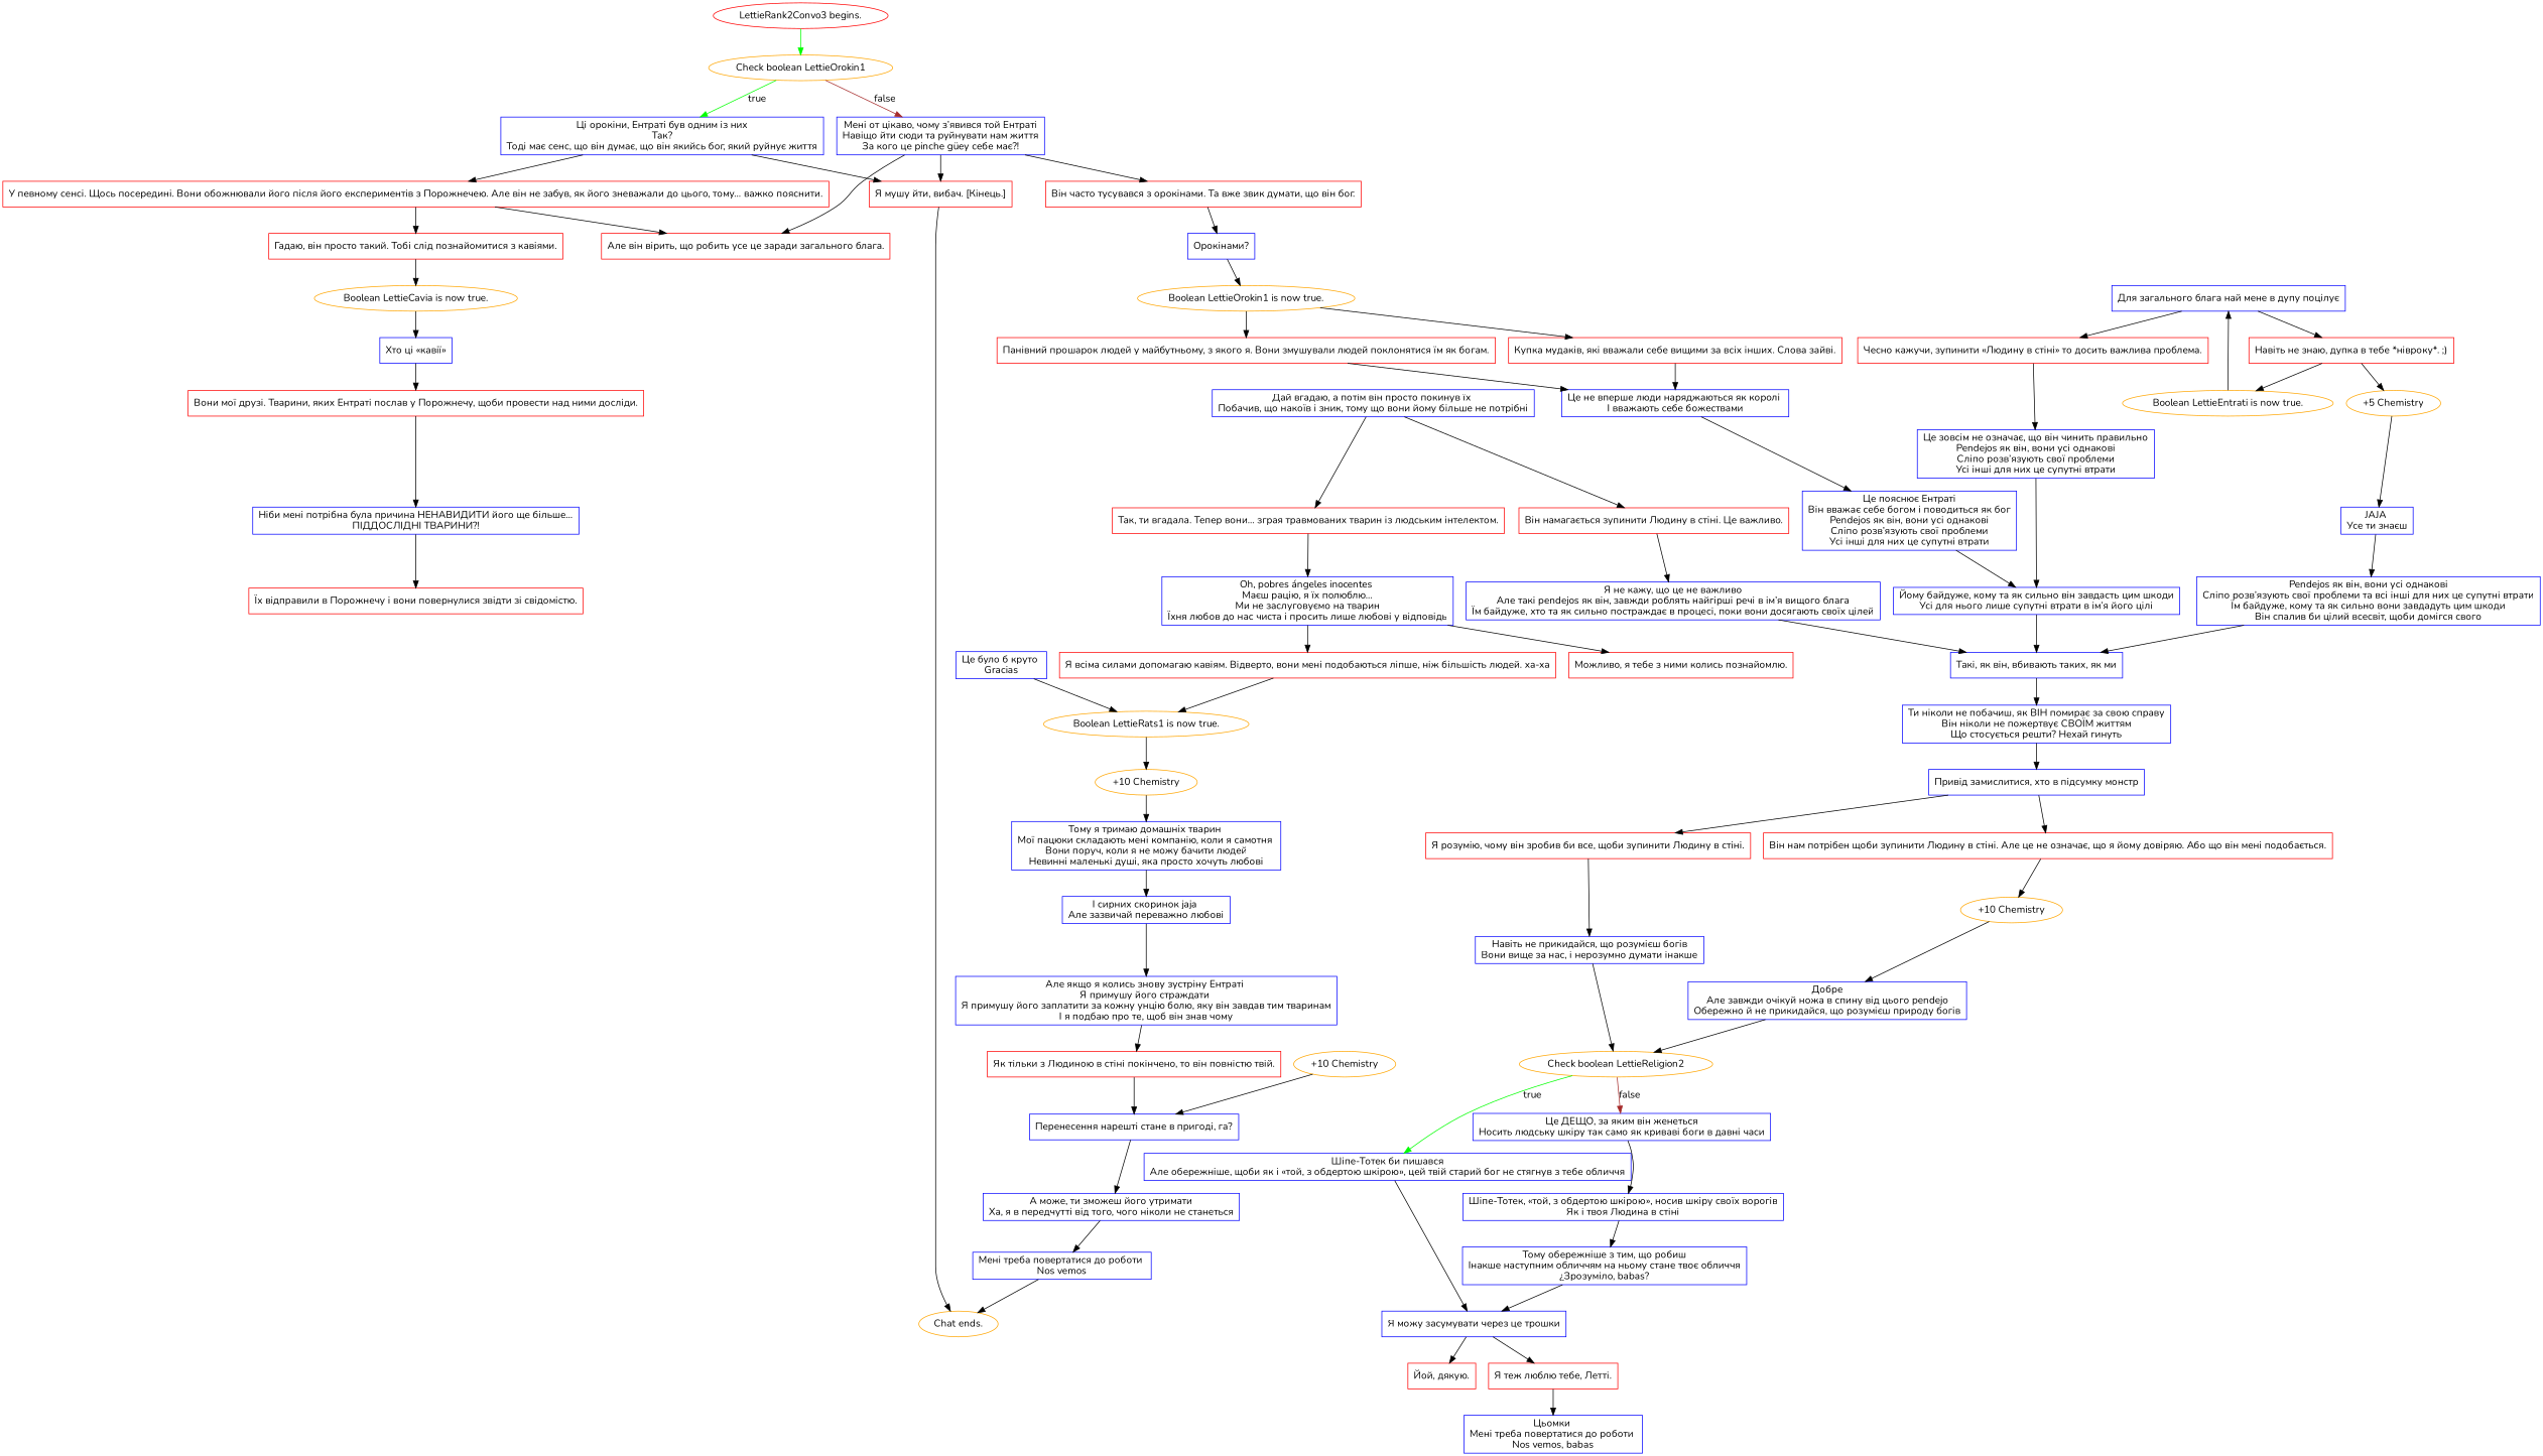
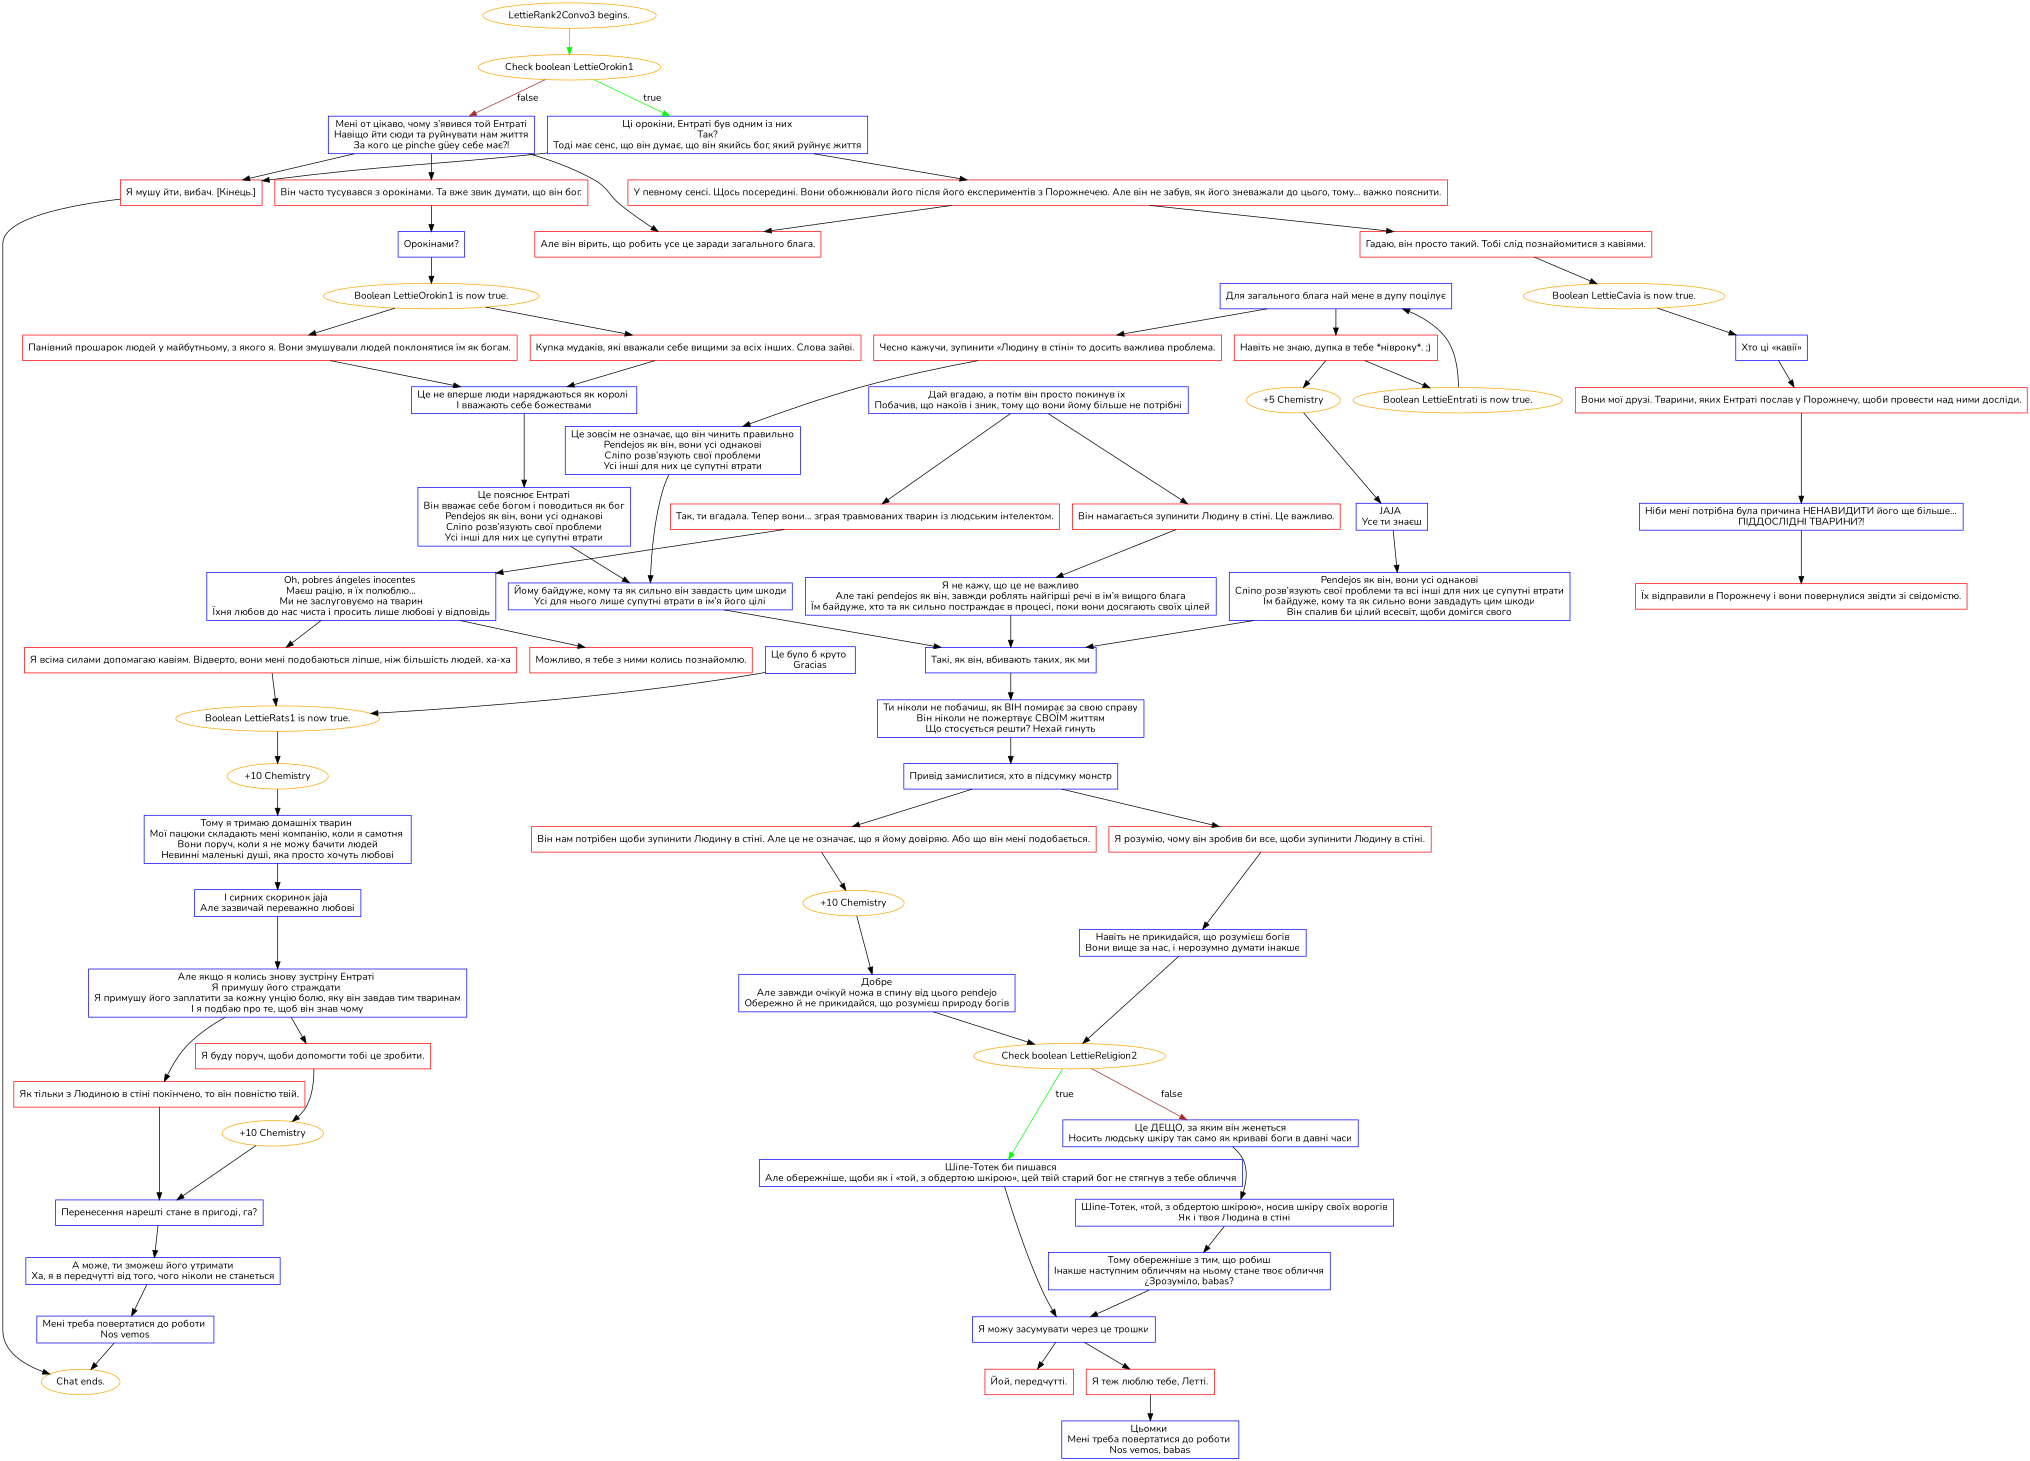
  digraph {
    fontname=Nunito
    node [color=blue fontname=Nunito shape=box]
    edge [fontname=Nunito]
-   "LettieRank2Convo3 begins." [color=red shape=""]
+   "LettieRank2Convo3 begins." [color=orange shape=""]
    n2 [color=orange label="Check boolean LettieOrokin1" shape=""]
    n3 [label="Ці орокіни, Ентраті був одним із них\nТак?\nТоді має сенс, що він думає, що він якийсь бог, який руйнує життя"]
    n4 [label="Мені от цікаво, чому з’явився той Ентраті\nНавіщо йти сюди та руйнувати нам життя\nЗа кого це pinche güey себе має?!"]
    n5 [color=red label="У певному сенсі. Щось посередині. Вони обожнювали його після його експериментів з Порожнечею. Але він не забув, як його зневажали до цього, тому… важко пояснити."]
    n6 [color=red label="Я мушу йти, вибач. [Кінець.]"]
    n7 [color=red label="Але він вірить, що робить усе це заради загального блага."]
    n8 [color=red label="Він часто тусувався з орокінами. Та вже звик думати, що він бог."]
    n9 [color=red label="Гадаю, він просто такий. Тобі слід познайомитися з кавіями."]
    "Chat ends." [color=orange shape=""]
    n11 [label="Орокінами?"]
    n12 [color=orange label="Boolean LettieCavia is now true." shape=""]
    n13 [color=orange label="Boolean LettieEntrati is now true." shape=""]
    n14 [label="Для загального блага най мене в дупу поцілує"]
    n15 [color=orange label="Boolean LettieOrokin1 is now true." shape=""]
    n16 [label="Хто ці «кавії»"]
    n17 [color=red label="Навіть не знаю, дупка в тебе *нівроку*. ;)"]
    n18 [color=red label="Чесно кажучи, зупинити «Людину в стіні» то досить важлива проблема."]
    n19 [color=red label="Панівний прошарок людей у майбутньому, з якого я. Вони змушували людей поклонятися їм як богам."]
    n20 [color=red label="Купка мудаків, які вважали себе вищими за всіх інших. Слова зайві."]
    n21 [color=red label="Вони мої друзі. Тварини, яких Ентраті послав у Порожнечу, щоби провести над ними досліди."]
    n22 [color=orange label="+5 Chemistry" shape=""]
    n23 [label="Це зовсім не означає, що він чинить правильно\nPendejos як він, вони усі однакові\nСліпо розв’язують свої проблеми\nУсі інші для них це супутні втрати"]
    n24 [label="Це не вперше люди наряджаються як королі \nІ вважають себе божествами"]
    n25 [label="Ніби мені потрібна була причина НЕНАВИДИТИ його ще більше…\nПІДДОСЛІДНІ ТВАРИНИ?!"]
    n26 [label="JAJA \nУсе ти знаєш"]
    n27 [label="Йому байдуже, кому та як сильно він завдасть цим шкоди\nУсі для нього лише супутні втрати в ім’я його цілі"]
    n28 [label="Це пояснює Ентраті\nВін вважає себе богом і поводиться як бог\nPendejos як він, вони усі однакові\nСліпо розв’язують свої проблеми\nУсі інші для них це супутні втрати"]
    n29 [color=red label="Їх відправили в Порожнечу і вони повернулися звідти зі свідомістю."]
    n30 [label="Pendejos як він, вони усі однакові\nСліпо розв’язують свої проблеми та всі інші для них це супутні втрати\nЇм байдуже, кому та як сильно вони завдадуть цим шкоди\nВін спалив би цілий всесвіт, щоби домігся свого"]
    n31 [label="Такі, як він, вбивають таких, як ми"]
    n32 [label="Ти ніколи не побачиш, як ВІН помирає за свою справу\nВін ніколи не пожертвує СВОЇМ життям\nЩо стосується решти? Нехай гинуть"]
    n33 [label="Привід замислитися, хто в підсумку монстр"]
    n34 [label="Дай вгадаю, а потім він просто покинув їх \nПобачив, що накоїв і зник, тому що вони йому більше не потрібні"]
    n35 [color=red label="Так, ти вгадала. Тепер вони… зграя травмованих тварин із людським інтелектом."]
    n36 [color=red label="Він намагається зупинити Людину в стіні. Це важливо."]
    n37 [color=red label="Я розумію, чому він зробив би все, щоби зупинити Людину в стіні."]
    n38 [color=red label="Він нам потрібен щоби зупинити Людину в стіні. Але це не означає, що я йому довіряю. Або що він мені подобається."]
    n39 [label="Oh, pobres ángeles inocentes \nМаєш рацію, я їх полюблю…\nМи не заслуговуємо на тварин\nЇхня любов до нас чиста і просить лише любові у відповідь"]
    n40 [label="Я не кажу, що це не важливо\nАле такі pendejos як він, завжди роблять найгірші речі в ім’я вищого блага\nЇм байдуже, хто та як сильно постраждає в процесі, поки вони досягають своїх цілей"]
    n41 [label="Навіть не прикидайся, що розумієш богів\nВони вище за нас, і нерозумно думати інакше"]
    n42 [color=orange label="+10 Chemistry" shape=""]
    n43 [color=red label="Я всіма силами допомагаю кавіям. Відверто, вони мені подобаються ліпше, ніж більшість людей. ха-ха"]
    n44 [color=red label="Можливо, я тебе з ними колись познайомлю."]
    n45 [color=orange label="Check boolean LettieReligion2" shape=""]
    n46 [label="Добре\nАле завжди очікуй ножа в спину від цього pendejo\nОбережно й не прикидайся, що розумієш природу богів"]
    n47 [color=orange label="Boolean LettieRats1 is now true." shape=""]
    n48 [label="Шіпе-Тотек би пишався\nАле обережніше, щоби як і «той, з обдертою шкірою», цей твій старий бог не стягнув з тебе обличчя"]
    n49 [label="Це ДЕЩО, за яким він женеться\nНосить людську шкіру так само як криваві боги в давні часи"]
    n50 [color=orange label="+10 Chemistry" shape=""]
    n51 [label="Це було б круто \nGracias"]
    n52 [label="Я можу засумувати через це трошки"]
    n53 [label="Шіпе-Тотек, «той, з обдертою шкірою», носив шкіру своїх ворогів\nЯк і твоя Людина в стіні"]
    n54 [label="Тому я тримаю домашніх тварин \nМої пацюки складають мені компанію, коли я самотня \nВони поруч, коли я не можу бачити людей\nНевинні маленькі душі, яка просто хочуть любові"]
-   n55 [color=red label="Йой, дякую."]
+   n55 [color=red label="Йой, передчутті."]
    n56 [color=red label="Я теж люблю тебе, Летті."]
    n57 [label="Тому обережніше з тим, що робиш\nІнакше наступним обличчям на ньому стане твоє обличчя\n¿Зрозуміло, babas?"]
    n58 [label="І сирних скоринок jaja \nАле зазвичай переважно любові"]
    n59 [label="Цьомки \nМені треба повертатися до роботи \nNos vemos, babas"]
    n60 [label="Але якщо я колись знову зустріну Ентраті \nЯ примушу його страждати \nЯ примушу його заплатити за кожну унцію болю, яку він завдав тим тваринам\nІ я подбаю про те, щоб він знав чому"]
+   n61 [color=red label="Я буду поруч, щоби допомогти тобі це зробити."]
    n62 [color=red label="Як тільки з Людиною в стіні покінчено, то він повністю твій."]
    n63 [color=orange label="+10 Chemistry" shape=""]
    n64 [label="Перенесення нарешті стане в пригоді, га?"]
    n65 [label="А може, ти зможеш його утримати\nХа, я в передчутті від того, чого ніколи не станеться"]
    n66 [label="Мені треба повертатися до роботи \nNos vemos"]
    "LettieRank2Convo3 begins." -> n2 [color=green]
    n2 -> n3 [color=green label=true]
    n2 -> n4 [color=brown label=false]
    n3 -> n5
    n3 -> n6
    n4 -> n6
    n4 -> n7
    n4 -> n8
    n5 -> n7
    n5 -> n9
    n6 -> "Chat ends."
    n8 -> n11
    n9 -> n12
    n11 -> n15
    n12 -> n16
    n13 -> n14
    n14 -> n17
    n14 -> n18
    n15 -> n19
    n15 -> n20
    n16 -> n21
    n17 -> n13
    n17 -> n22
    n18 -> n23
    n19 -> n24
    n20 -> n24
    n21 -> n25
    n22 -> n26
    n23 -> n27
    n24 -> n28
    n25 -> n29
    n26 -> n30
    n27 -> n31
    n28 -> n27
    n30 -> n31
    n31 -> n32
    n32 -> n33
    n33 -> n37
    n33 -> n38
    n34 -> n35
    n34 -> n36
    n35 -> n39
    n36 -> n40
    n37 -> n41
    n38 -> n42
    n39 -> n43
    n39 -> n44
    n40 -> n31
    n41 -> n45
    n42 -> n46
    n43 -> n47
    n45 -> n48 [color=green label=true]
    n45 -> n49 [color=brown label=false]
    n46 -> n45
    n47 -> n50
    n48 -> n52
    n49 -> n53
    n50 -> n54
    n51 -> n47
    n52 -> n55
    n52 -> n56
    n53 -> n57
    n54 -> n58
    n56 -> n59
    n57 -> n52
    n58 -> n60
+   n60 -> n61
    n60 -> n62
+   n61 -> n63
    n62 -> n64
    n63 -> n64
    n64 -> n65
    n65 -> n66
    n66 -> "Chat ends."
  }
